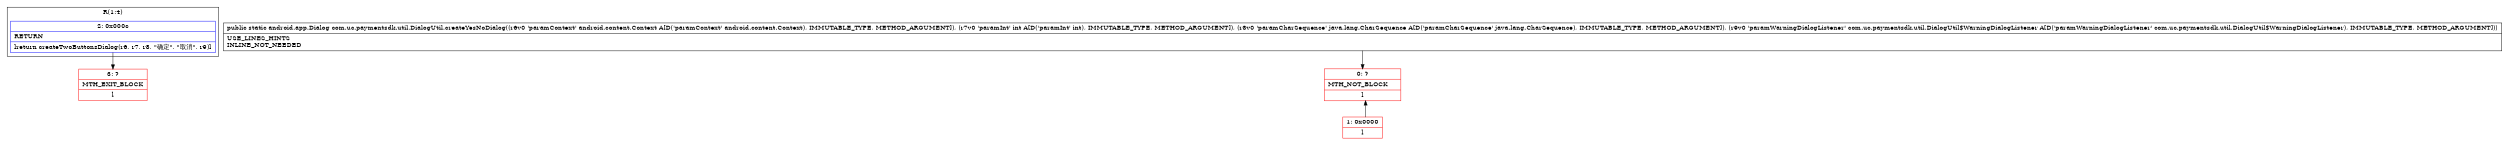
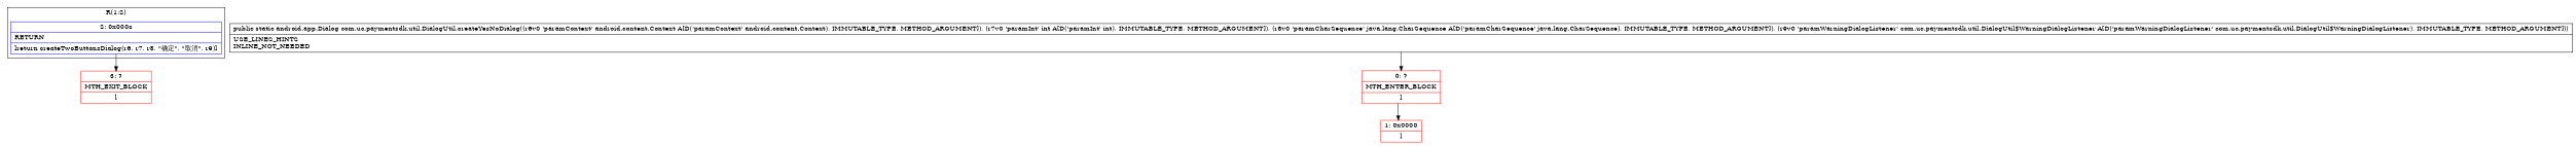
  digraph {
    node [color=red shape=record]
    n1 [color=blue label="{2\:\ 0x000c|RETURN\l|lreturn createTwoButtonsDialog(r6, r7, r8, \"确定\", \"取消\", r9)l}"]
    n2 [label="{3\:\ ?|MTH_EXIT_BLOCK\l|l}"]
-   n3 [label="{0\:\ ?|MTH_NOT_BLOCK\l|l}"]
+   n3 [label="{0\:\ ?|MTH_ENTER_BLOCK\l|l}"]
    n4 [label="{1\:\ 0x0000|l}"]
    n5 [label="{public static android.app.Dialog com.uc.paymentsdk.util.DialogUtil.createYesNoDialog((r6v0 'paramContext' android.content.Context A[D('paramContext' android.content.Context), IMMUTABLE_TYPE, METHOD_ARGUMENT]), (r7v0 'paramInt' int A[D('paramInt' int), IMMUTABLE_TYPE, METHOD_ARGUMENT]), (r8v0 'paramCharSequence' java.lang.CharSequence A[D('paramCharSequence' java.lang.CharSequence), IMMUTABLE_TYPE, METHOD_ARGUMENT]), (r9v0 'paramWarningDialogListener' com.uc.paymentsdk.util.DialogUtil$WarningDialogListener A[D('paramWarningDialogListener' com.uc.paymentsdk.util.DialogUtil$WarningDialogListener), IMMUTABLE_TYPE, METHOD_ARGUMENT]))  | USE_LINES_HINTS\lINLINE_NOT_NEEDED\l}" color=""]
    subgraph cluster_1 {
-     label="R(1:4)"
+     label="R(1:2)"
      n1
    }
    n1 -> n2
-   n4 -> n3
+   n3 -> n4
    n5 -> n3
  }
